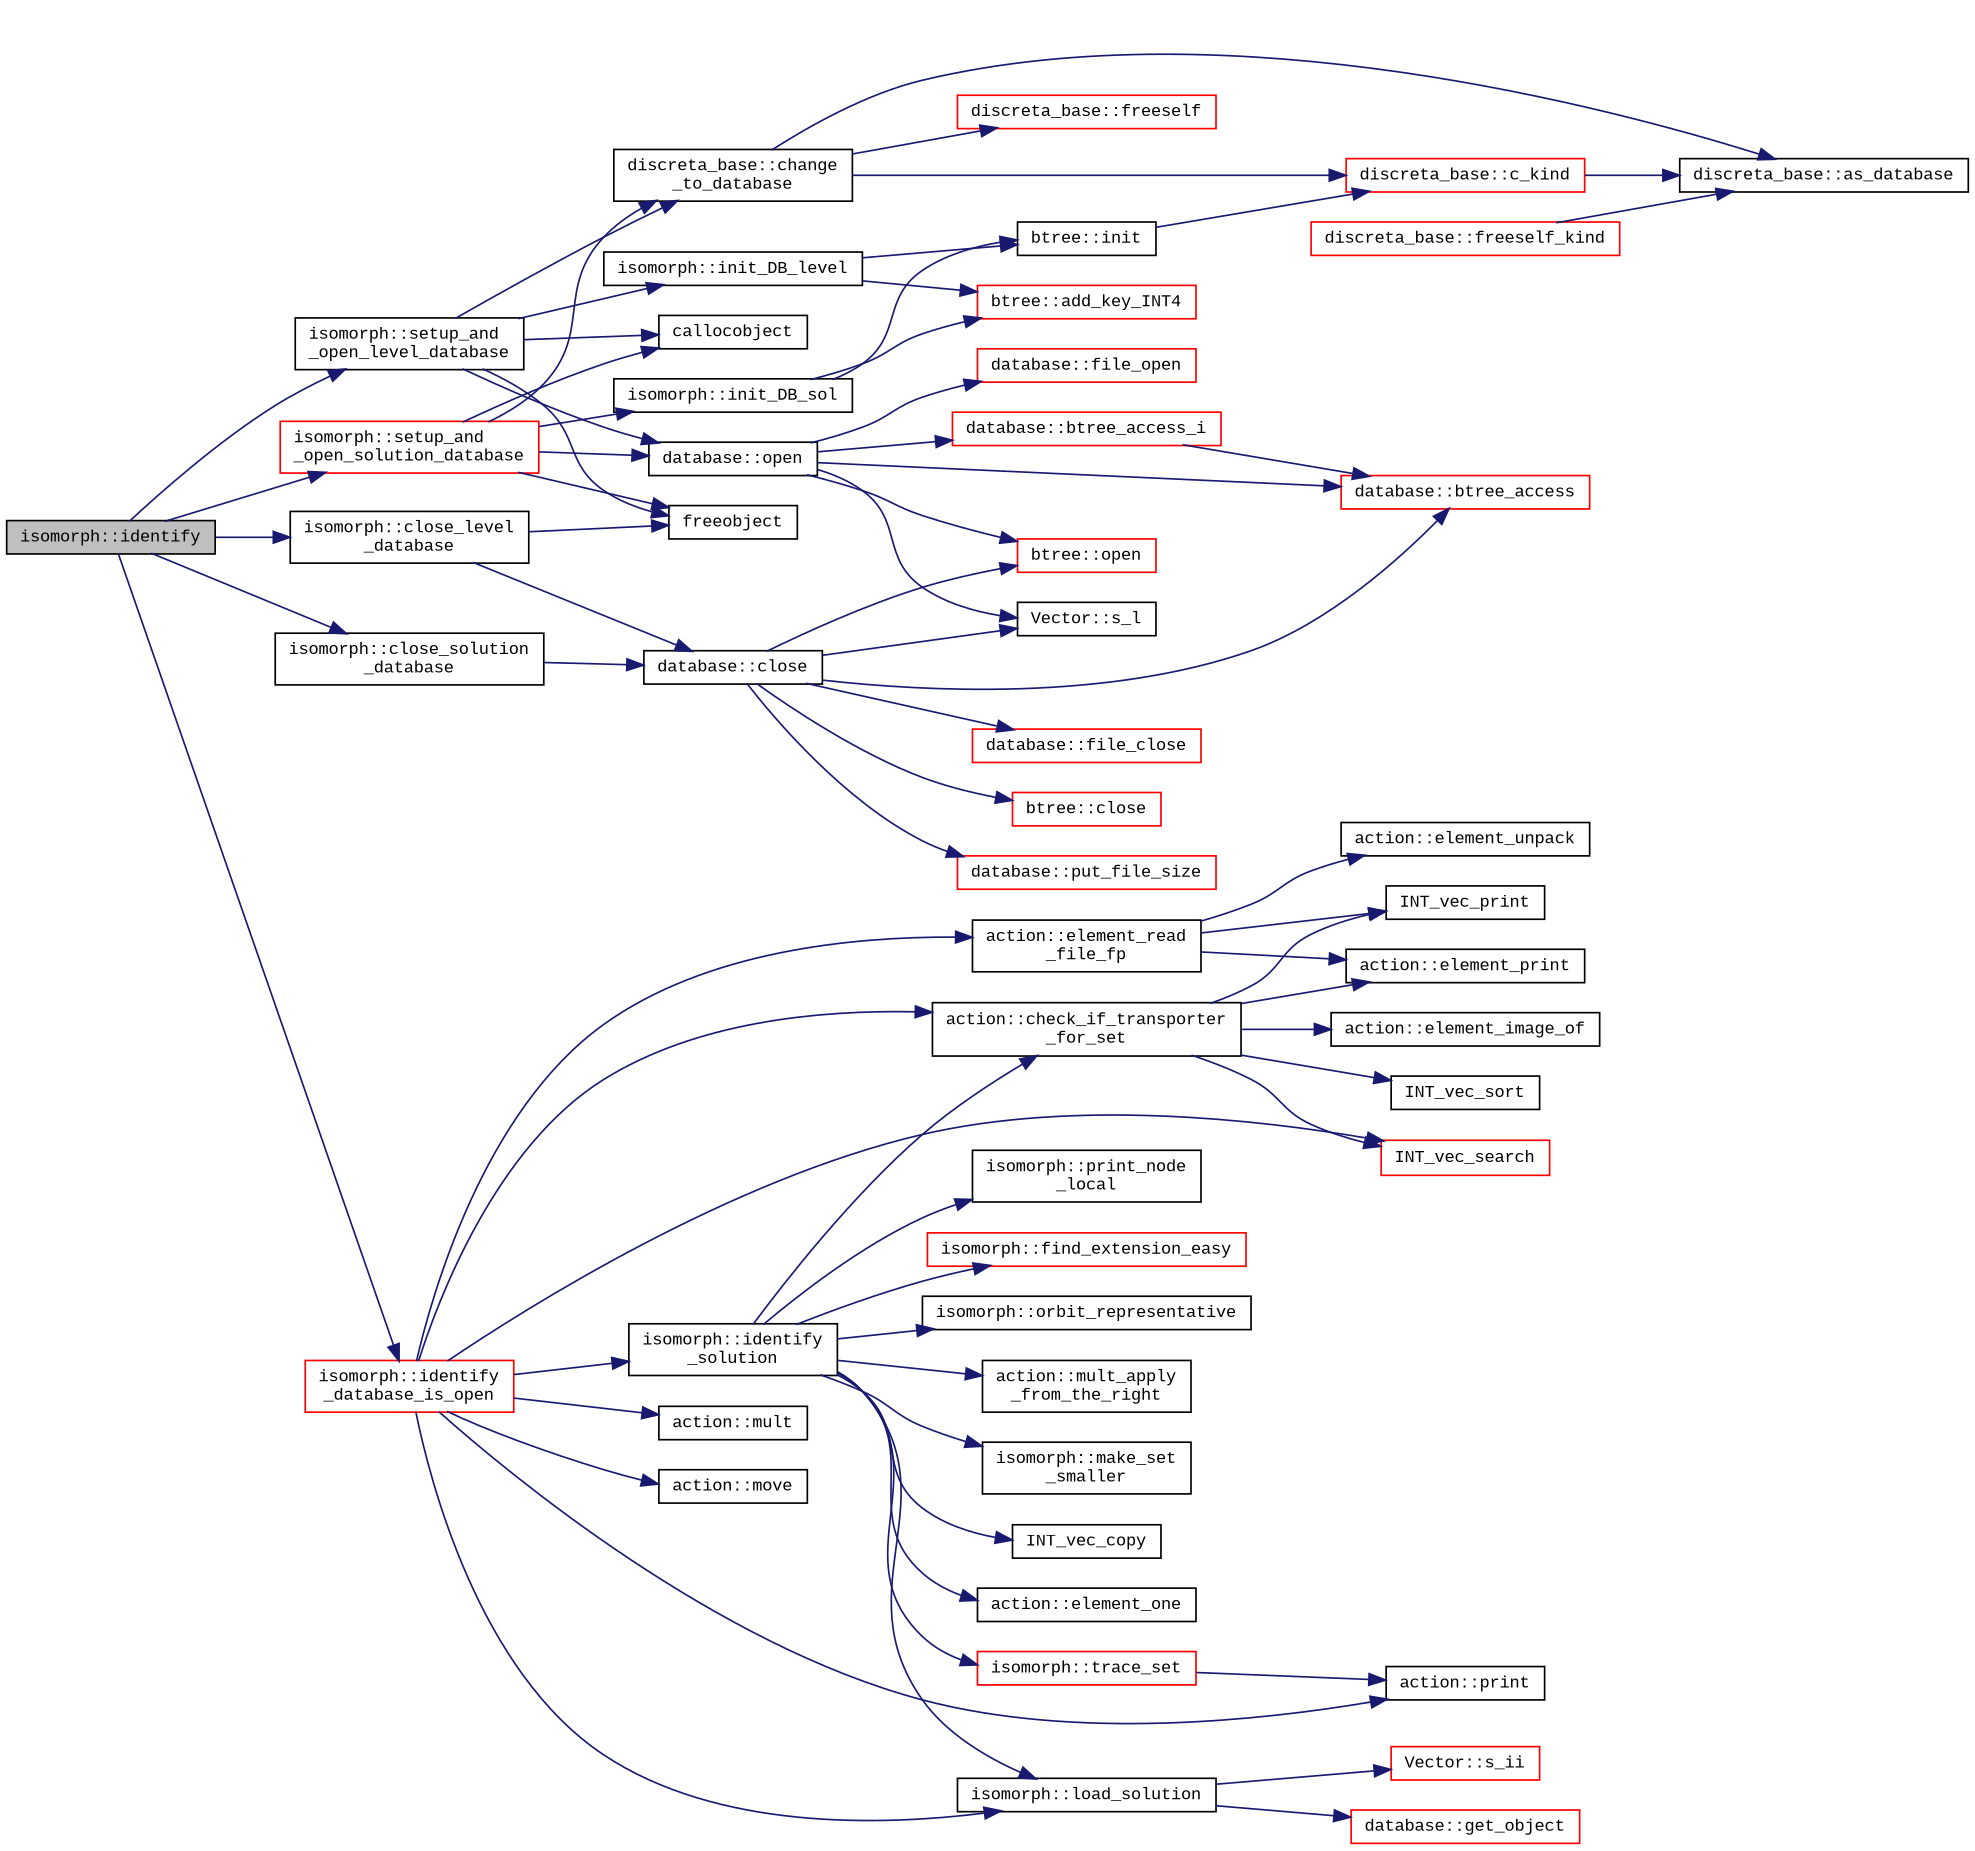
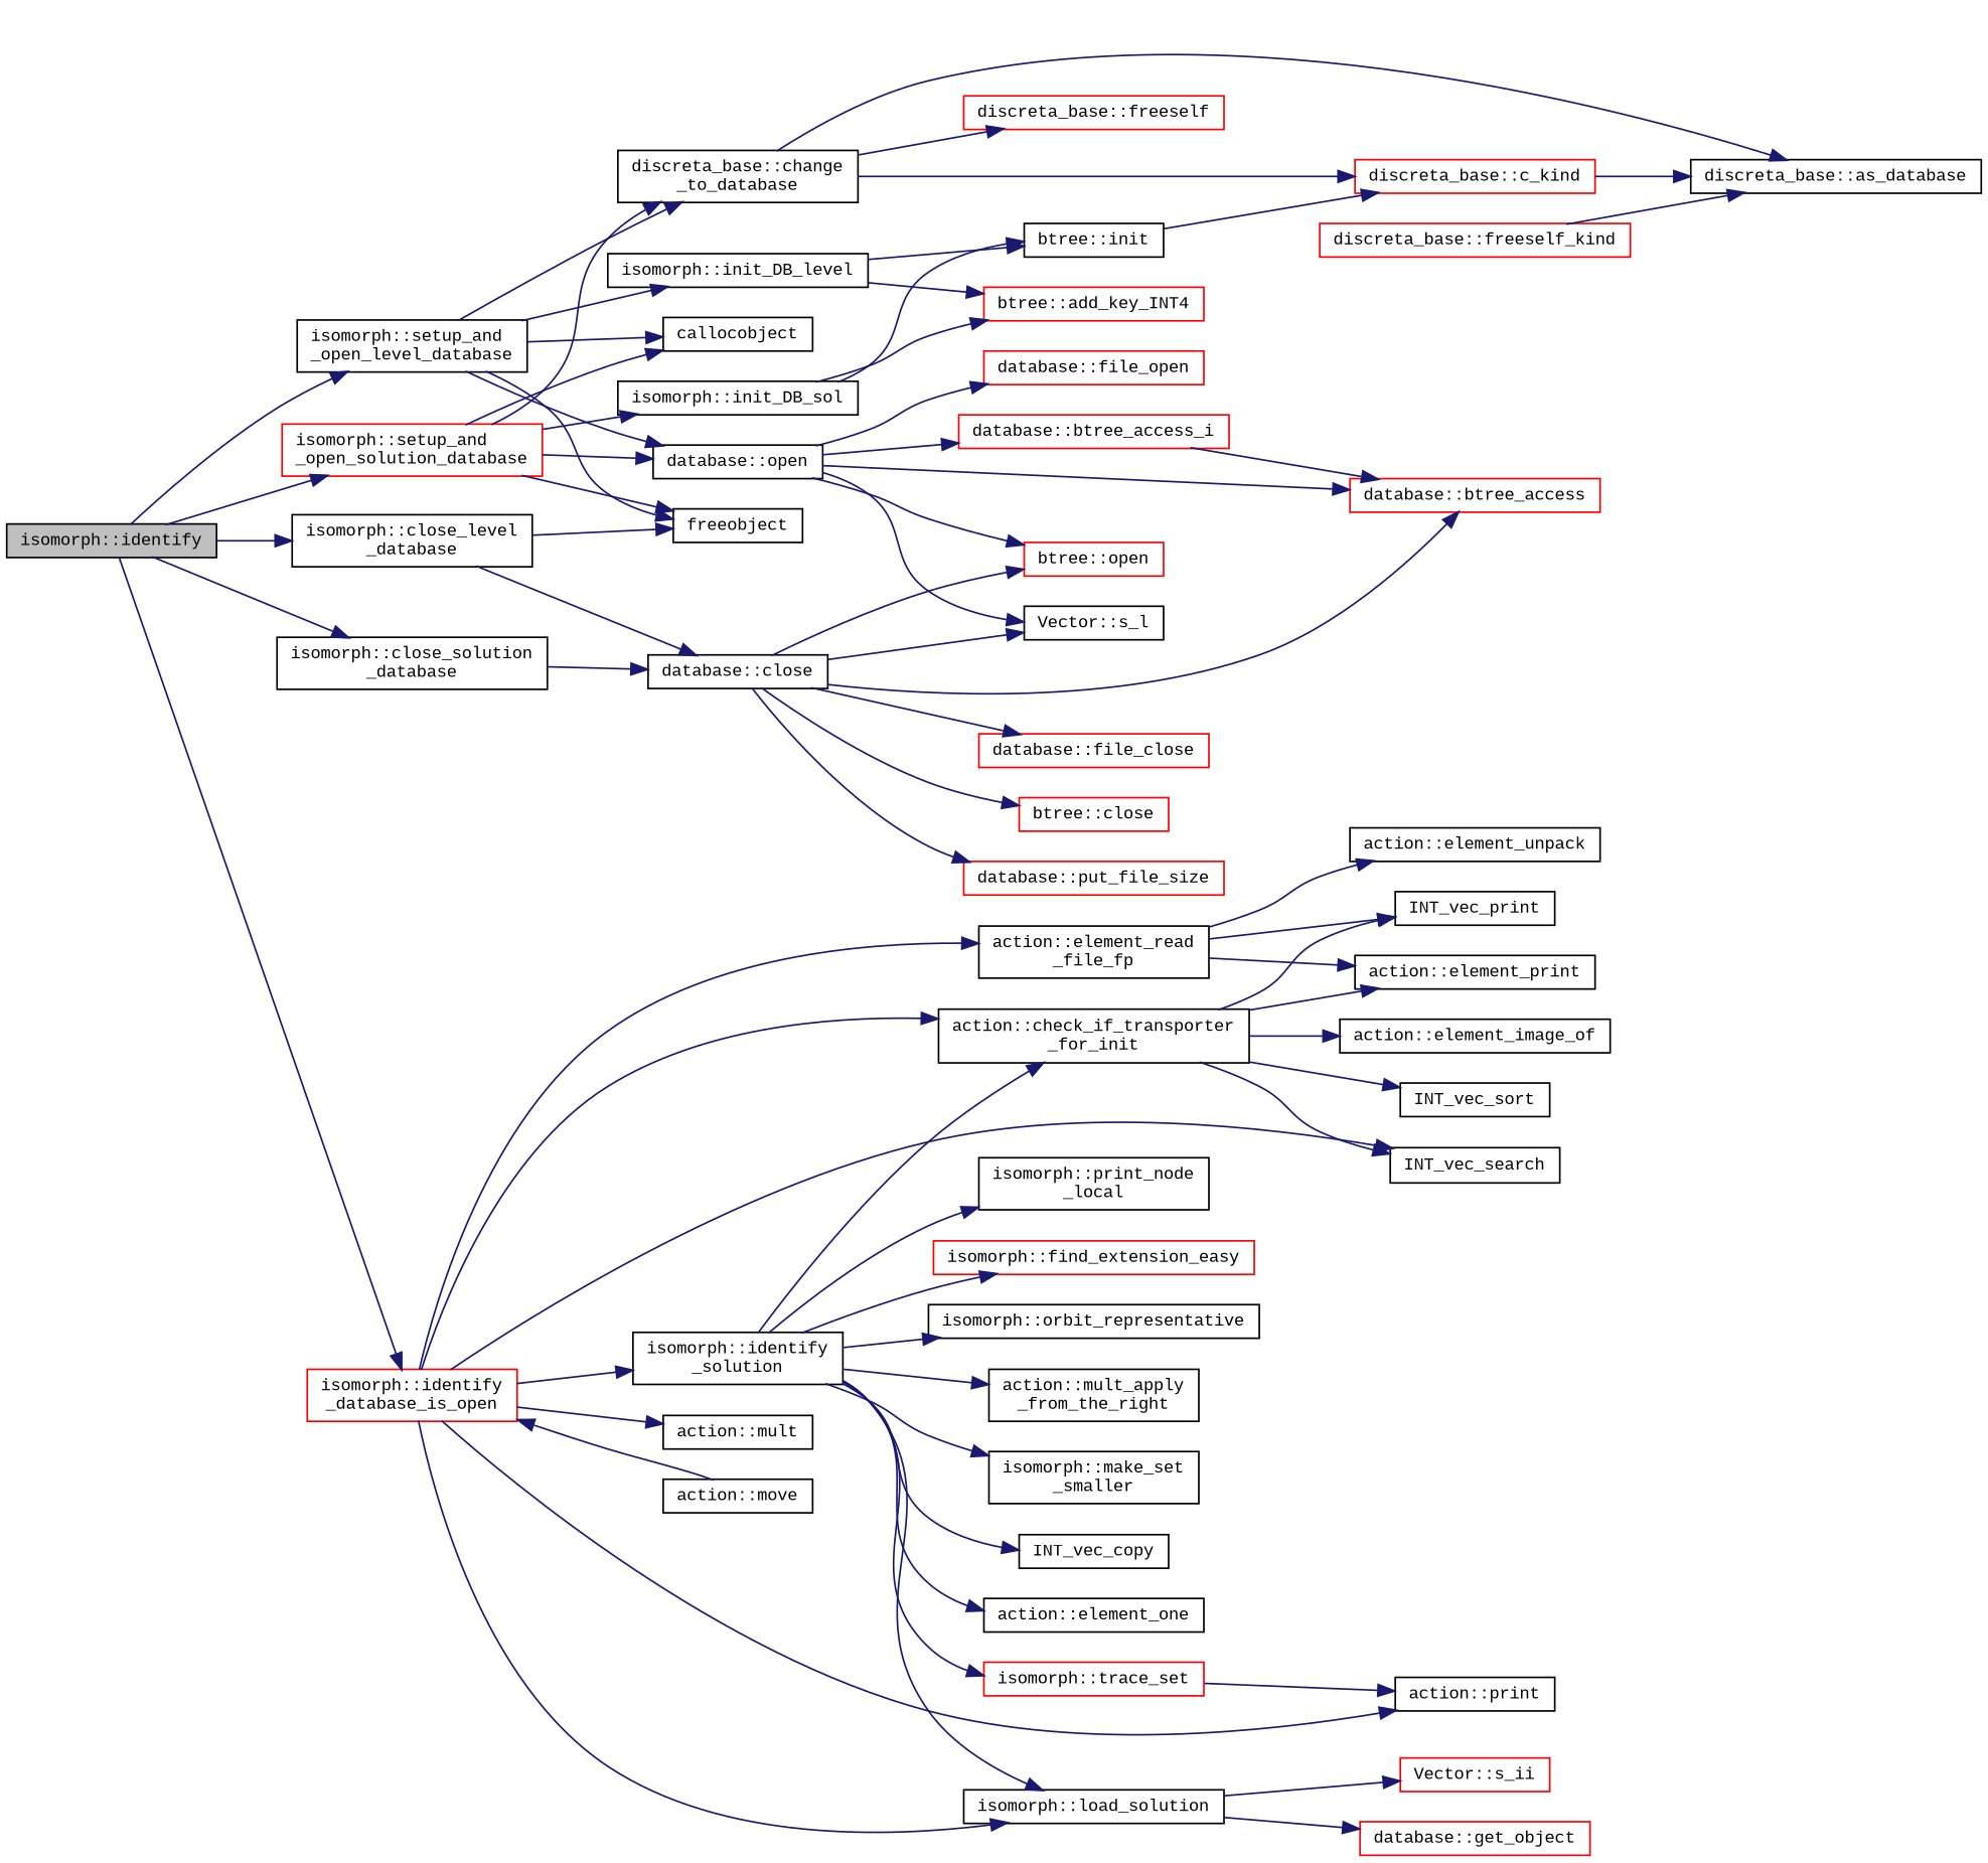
  digraph {
    fontname="Liberation Mono"
    rankdir=LR
    node [color=black fillcolor=white fontname="Liberation Mono" fontsize=10 shape=record style=filled]
    edge [color=midnightblue fontname="Liberation Mono" fontsize=10 labelfontname=Helvetica labelfontsize=10 style=solid]
    n1 [fillcolor=grey75 fontcolor=black height=0.2 label="isomorph::identify" width=0.4]
    n2 [color=red height=0.2 label="isomorph::setup_and\l_open_solution_database" width=0.4]
    n3 [height=0.2 label="isomorph::setup_and\l_open_level_database" width=0.4]
    n4 [color=red height=0.2 label="isomorph::identify\l_database_is_open" width=0.4]
    n5 [height=0.2 label="isomorph::close_level\l_database" width=0.4]
    n6 [height=0.2 label="isomorph::close_solution\l_database" width=0.4]
    n7 [height=0.2 label=freeobject width=0.4]
    n8 [height=0.2 label=callocobject width=0.4]
    n9 [height=0.2 label="discreta_base::change\l_to_database" width=0.4]
    n10 [height=0.2 label="isomorph::init_DB_sol" width=0.4]
    n11 [height=0.2 label="database::open" width=0.4]
    n12 [height=0.2 label="isomorph::init_DB_level" width=0.4]
    n13 [height=0.2 label="isomorph::identify\l_solution" width=0.4]
    n14 [height=0.2 label="action::print" width=0.4]
    n15 [height=0.2 label="isomorph::load_solution" width=0.4]
-   n16 [height=0.2 label="action::check_if_transporter\l_for_set" width=0.4]
-   n17 [color=red height=0.2 label=INT_vec_search width=0.4]
+   n16 [height=0.2 label="action::check_if_transporter\l_for_init" width=0.4]
+   n17 [height=0.2 label=INT_vec_search width=0.4]
    n18 [height=0.2 label="action::element_read\l_file_fp" width=0.4]
    n19 [height=0.2 label="action::mult" width=0.4]
    n20 [height=0.2 label="action::move" width=0.4]
    n21 [height=0.2 label="database::close" width=0.4]
    n22 [color=red height=0.2 label="discreta_base::freeself" width=0.4]
    n23 [height=0.2 label="discreta_base::as_database" width=0.4]
    n24 [color=red height=0.2 label="discreta_base::c_kind" width=0.4]
    n25 [height=0.2 label="btree::init" width=0.4]
    n26 [color=red height=0.2 label="btree::add_key_INT4" width=0.4]
    n27 [color=red height=0.2 label="database::file_open" width=0.4]
    n28 [color=red height=0.2 label="database::btree_access" width=0.4]
    n29 [height=0.2 label="Vector::s_l" width=0.4]
    n30 [color=red height=0.2 label="database::btree_access_i" width=0.4]
    n31 [color=red height=0.2 label="btree::open" width=0.4]
    n32 [color=red height=0.2 label="discreta_base::freeself_kind" width=0.4]
    n33 [height=0.2 label=INT_vec_copy width=0.4]
    n34 [height=0.2 label="action::element_one" width=0.4]
    n35 [color=red height=0.2 label="isomorph::trace_set" width=0.4]
    n36 [height=0.2 label="isomorph::print_node\l_local" width=0.4]
    n37 [color=red height=0.2 label="isomorph::find_extension_easy" width=0.4]
    n38 [height=0.2 label="isomorph::orbit_representative" width=0.4]
    n39 [height=0.2 label="action::mult_apply\l_from_the_right" width=0.4]
    n40 [height=0.2 label="isomorph::make_set\l_smaller" width=0.4]
    n41 [color=red height=0.2 label="database::get_object" width=0.4]
    n42 [color=red height=0.2 label="Vector::s_ii" width=0.4]
    n43 [height=0.2 label=INT_vec_print width=0.4]
    n44 [height=0.2 label="action::element_print" width=0.4]
    n45 [height=0.2 label=INT_vec_sort width=0.4]
    n46 [height=0.2 label="action::element_image_of" width=0.4]
    n47 [height=0.2 label="action::element_unpack" width=0.4]
    n48 [color=red height=0.2 label="database::put_file_size" width=0.4]
    n49 [color=red height=0.2 label="database::file_close" width=0.4]
    n50 [color=red height=0.2 label="btree::close" width=0.4]
    n1 -> n2
    n1 -> n3
    n1 -> n4
    n1 -> n5
    n1 -> n6
    n2 -> n7
    n2 -> n8
    n2 -> n9
    n2 -> n10
    n2 -> n11
    n3 -> n7
    n3 -> n8
    n3 -> n9
    n3 -> n11
    n3 -> n12
    n4 -> n13
    n4 -> n14
    n4 -> n15
    n4 -> n16
    n4 -> n17
    n4 -> n18
    n4 -> n19
-   n4 -> n20
+   n20 -> n4
    n5 -> n7
    n5 -> n21
    n6 -> n21
    n9 -> n22
    n9 -> n23
    n9 -> n24
    n10 -> n25
    n10 -> n26
    n11 -> n27
    n11 -> n28
    n11 -> n29
    n11 -> n30
    n11 -> n31
    n12 -> n25
    n12 -> n26
    n13 -> n15
    n13 -> n16
    n13 -> n33
    n13 -> n34
    n13 -> n35
    n13 -> n36
    n13 -> n37
    n13 -> n38
    n13 -> n39
    n13 -> n40
    n15 -> n41
    n15 -> n42
    n16 -> n17
    n16 -> n43
    n16 -> n44
    n16 -> n45
    n16 -> n46
    n18 -> n43
    n18 -> n44
    n18 -> n47
    n21 -> n28
    n21 -> n29
    n21 -> n31
    n21 -> n48
    n21 -> n49
    n21 -> n50
    n24 -> n23
    n25 -> n24
    n30 -> n28
    n32 -> n23
    n35 -> n14
  }
